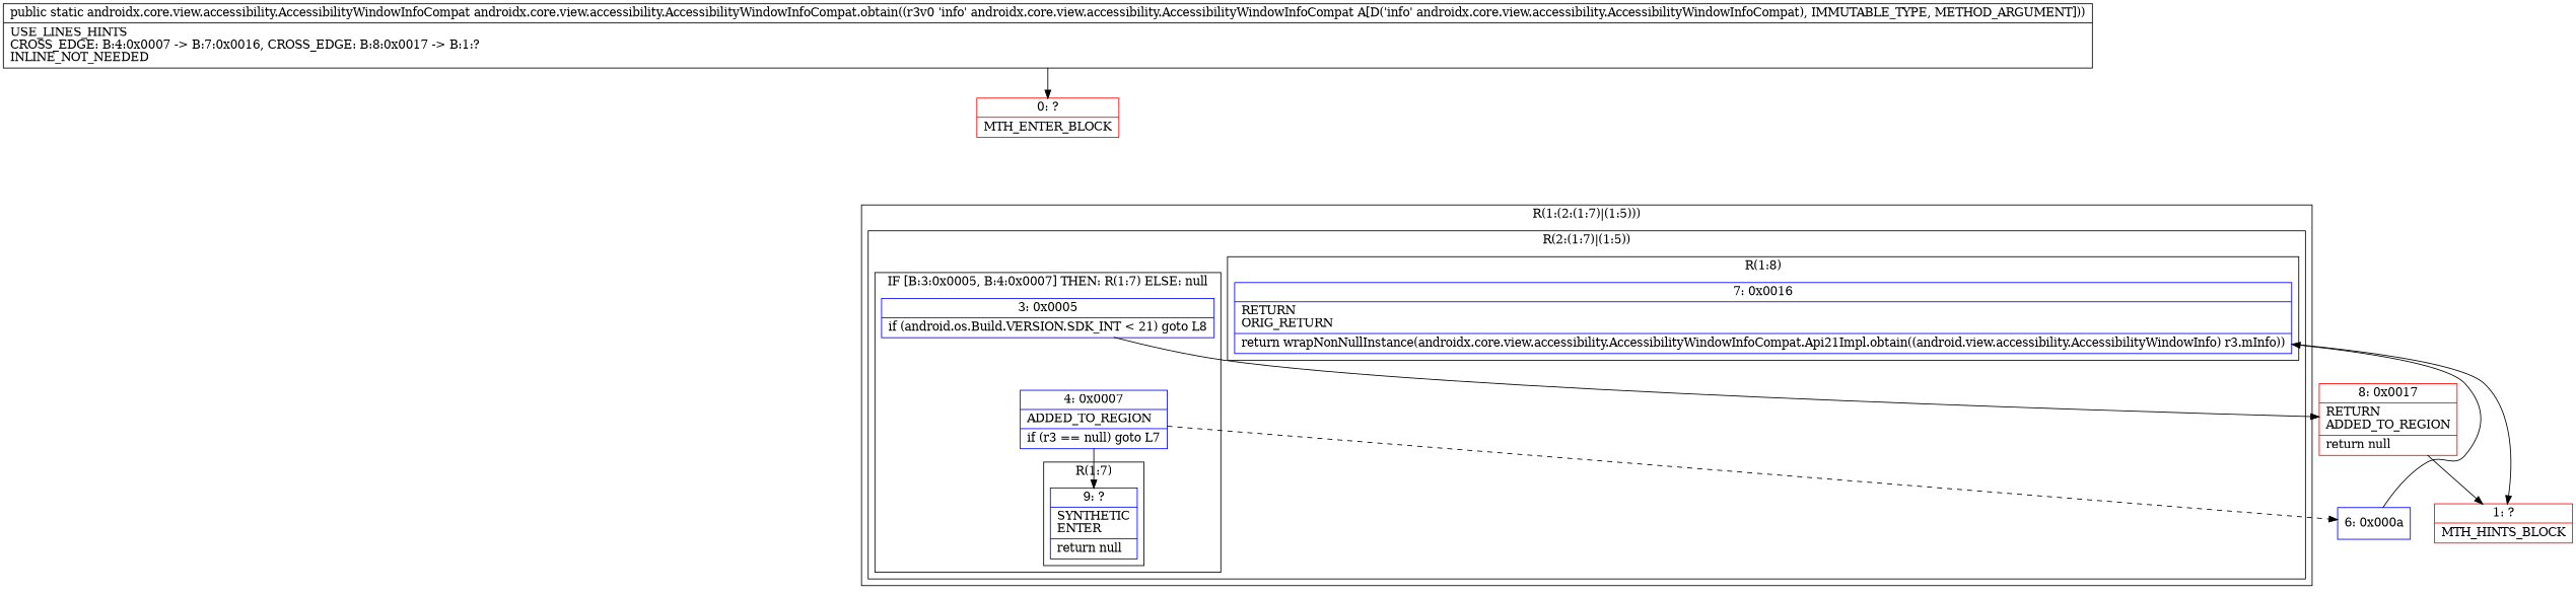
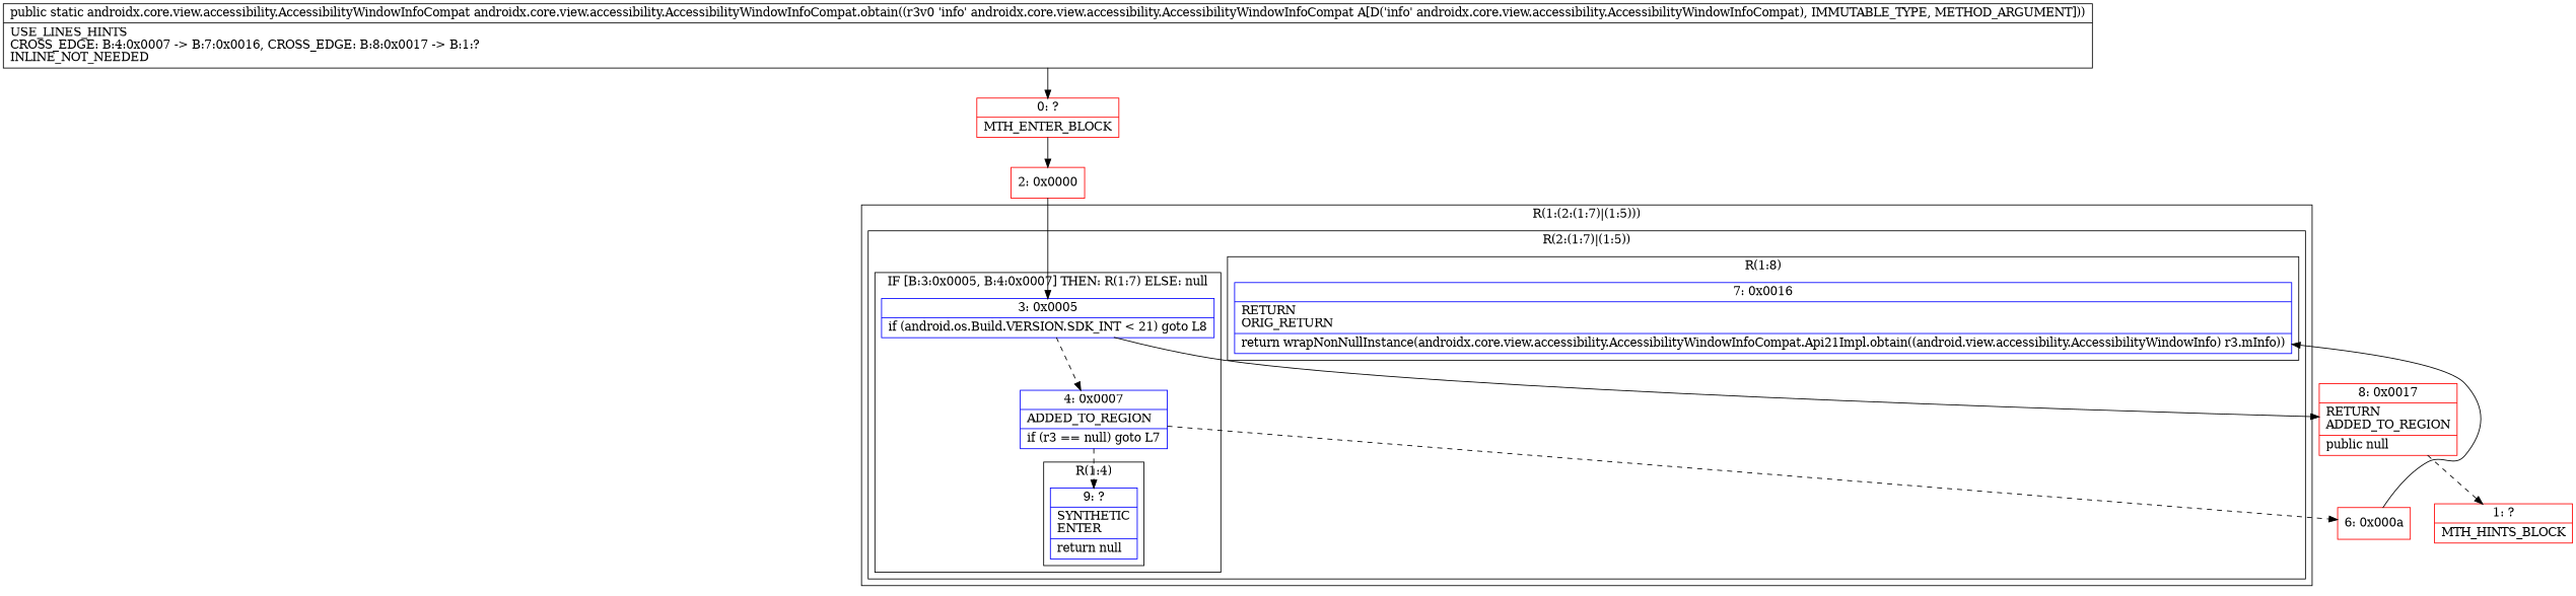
  digraph {
    node [color=red shape=record]
    n1 [color=blue label="{9\:\ ?|SYNTHETIC\lENTER\l|return null\l}"]
    n2 [color=blue label="{3\:\ 0x0005|if (android.os.Build.VERSION.SDK_INT \< 21) goto L8\l}"]
    n3 [color=blue label="{4\:\ 0x0007|ADDED_TO_REGION\l|if (r3 == null) goto L7\l}"]
    n4 [color=blue label="{7\:\ 0x0016|RETURN\lORIG_RETURN\l|return wrapNonNullInstance(androidx.core.view.accessibility.AccessibilityWindowInfoCompat.Api21Impl.obtain((android.view.accessibility.AccessibilityWindowInfo) r3.mInfo))\l}"]
-   n5 [label="{8\:\ 0x0017|RETURN\lADDED_TO_REGION\l|return null\l}"]
-   n6 [color=blue label="{6\:\ 0x000a}"]
+   n5 [label="{8\:\ 0x0017|RETURN\lADDED_TO_REGION\l|public null\l}"]
+   n6 [label="{6\:\ 0x000a}"]
    n7 [label="{1\:\ ?|MTH_HINTS_BLOCK\l}"]
    n8 [label="{0\:\ ?|MTH_ENTER_BLOCK\l}"]
+   n9 [label="{2\:\ 0x0000}"]
    n10 [label="{public static androidx.core.view.accessibility.AccessibilityWindowInfoCompat androidx.core.view.accessibility.AccessibilityWindowInfoCompat.obtain((r3v0 'info' androidx.core.view.accessibility.AccessibilityWindowInfoCompat A[D('info' androidx.core.view.accessibility.AccessibilityWindowInfoCompat), IMMUTABLE_TYPE, METHOD_ARGUMENT]))  | USE_LINES_HINTS\lCROSS_EDGE: B:4:0x0007 \-\> B:7:0x0016, CROSS_EDGE: B:8:0x0017 \-\> B:1:?\lINLINE_NOT_NEEDED\l}" color=""]
    subgraph cluster_1 {
      label="R(1:(2:(1:7)|(1:5)))"
      subgraph cluster_2 {
        label="R(2:(1:7)|(1:5))"
        subgraph cluster_3 {
          label="IF [B:3:0x0005, B:4:0x0007] THEN: R(1:7) ELSE: null"
          n2
          n3
          subgraph cluster_4 {
-           label="R(1:7)"
+           label="R(1:4)"
            n1
          }
        }
        subgraph cluster_5 {
          label="R(1:8)"
          n4
        }
      }
    }
+   n2 -> n3 [style=dashed]
    n2 -> n5
-   n3 -> n1
+   n3 -> n1 [style=dashed]
    n3 -> n6 [style=dashed]
-   n4 -> n7
-   n5 -> n7
+   n5 -> n7 [style=dashed]
    n6 -> n4
+   n8 -> n9
+   n9 -> n2
    n10 -> n8
  }
